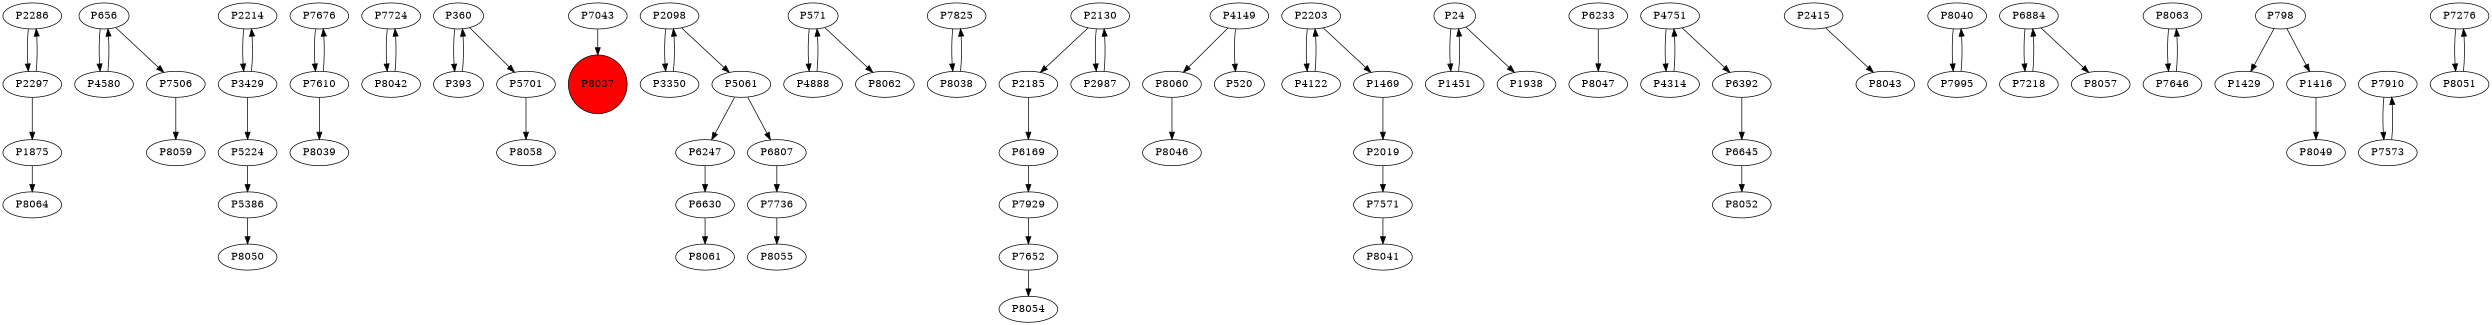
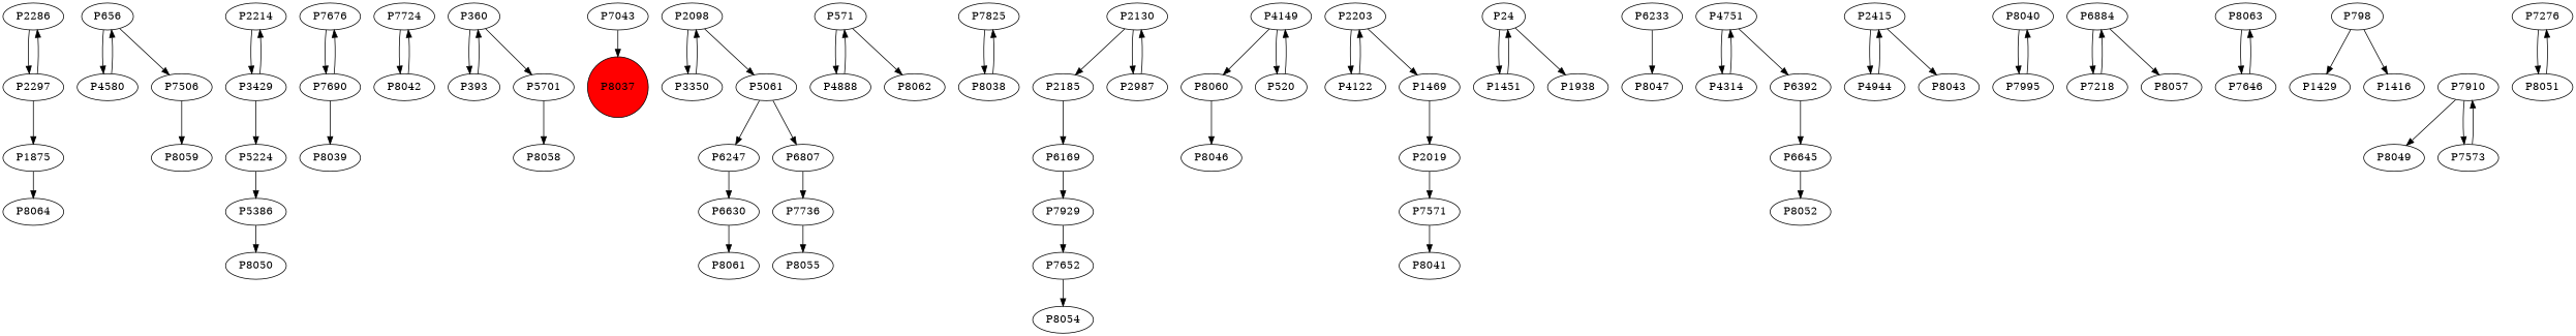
  digraph {
    P2286
    P2297
    P1875
    P8064
    P656
    P4580
    P7506
    P8059
    P2214
    P3429
    P5224
    P5386
    P7676
-   P7610
+   P7610 [label=P7690]
    P8039
    P7724
    P8042
    P360
    P393
    P5701
    P8058
    P8037 [fillcolor=red shape=circle style=filled]
    n23 [label=P7043]
    P2098
    P3350
    P5061
    P6247
    P6807
    P6630
    P8061
    P7736
    P8055
    P571
    P4888
    P8062
    P8050
    P7825
    P8038
    P6169
    P7929
    P7652
    P8054
    P4149
    P8060
    P520
    P8046
    P7571
    P8041
    P24
    P1451
    P1938
    P6233
    P8047
    P6645
    P8052
    P1469
    P2019
    P2185
    P2415
+   P4944
    P8043
    P8040
    P7995
    P2130
    P2987
    P6884
    P7218
    P8057
    P8063
    P7646
    P4122
    P2203
    P6392
    P4314
    P4751
    P798
    P1429
    P1416
    P7910
    P7573
    P8049
    P7276
    P8051
    P2286 -> P2297
    P2297 -> P2286
    P2297 -> P1875
    P1875 -> P8064
    P656 -> P4580
    P656 -> P7506
    P4580 -> P656
    P7506 -> P8059
    P2214 -> P3429
    P3429 -> P2214
    P3429 -> P5224
    P5224 -> P5386
    P5386 -> P8050
    P7676 -> P7610
    P7610 -> P7676
    P7610 -> P8039
    P7724 -> P8042
    P8042 -> P7724
    P360 -> P393
    P360 -> P5701
    P393 -> P360
    P5701 -> P8058
    n23 -> P8037
    P2098 -> P3350
    P2098 -> P5061
    P3350 -> P2098
    P5061 -> P6247
    P5061 -> P6807
    P6247 -> P6630
    P6807 -> P7736
    P6630 -> P8061
    P7736 -> P8055
    P571 -> P4888
    P571 -> P8062
    P4888 -> P571
    P7825 -> P8038
    P8038 -> P7825
    P6169 -> P7929
    P7929 -> P7652
    P7652 -> P8054
    P4149 -> P8060
    P4149 -> P520
    P8060 -> P8046
+   P520 -> P4149
    P7571 -> P8041
    P24 -> P1451
    P24 -> P1938
    P1451 -> P24
    P6233 -> P8047
    P6645 -> P8052
    P1469 -> P2019
    P2019 -> P7571
    P2185 -> P6169
+   P2415 -> P4944
    P2415 -> P8043
+   P4944 -> P2415
    P8040 -> P7995
    P7995 -> P8040
    P2130 -> P2185
    P2130 -> P2987
    P2987 -> P2130
    P6884 -> P7218
    P6884 -> P8057
    P7218 -> P6884
    P8063 -> P7646
    P7646 -> P8063
    P4122 -> P2203
    P2203 -> P1469
    P2203 -> P4122
    P6392 -> P6645
    P4314 -> P4751
    P4751 -> P6392
    P4751 -> P4314
    P798 -> P1429
    P798 -> P1416
    P7910 -> P7573
-   P1416 -> P8049
+   P7910 -> P8049
    P7573 -> P7910
    P7276 -> P8051
    P8051 -> P7276
  }
